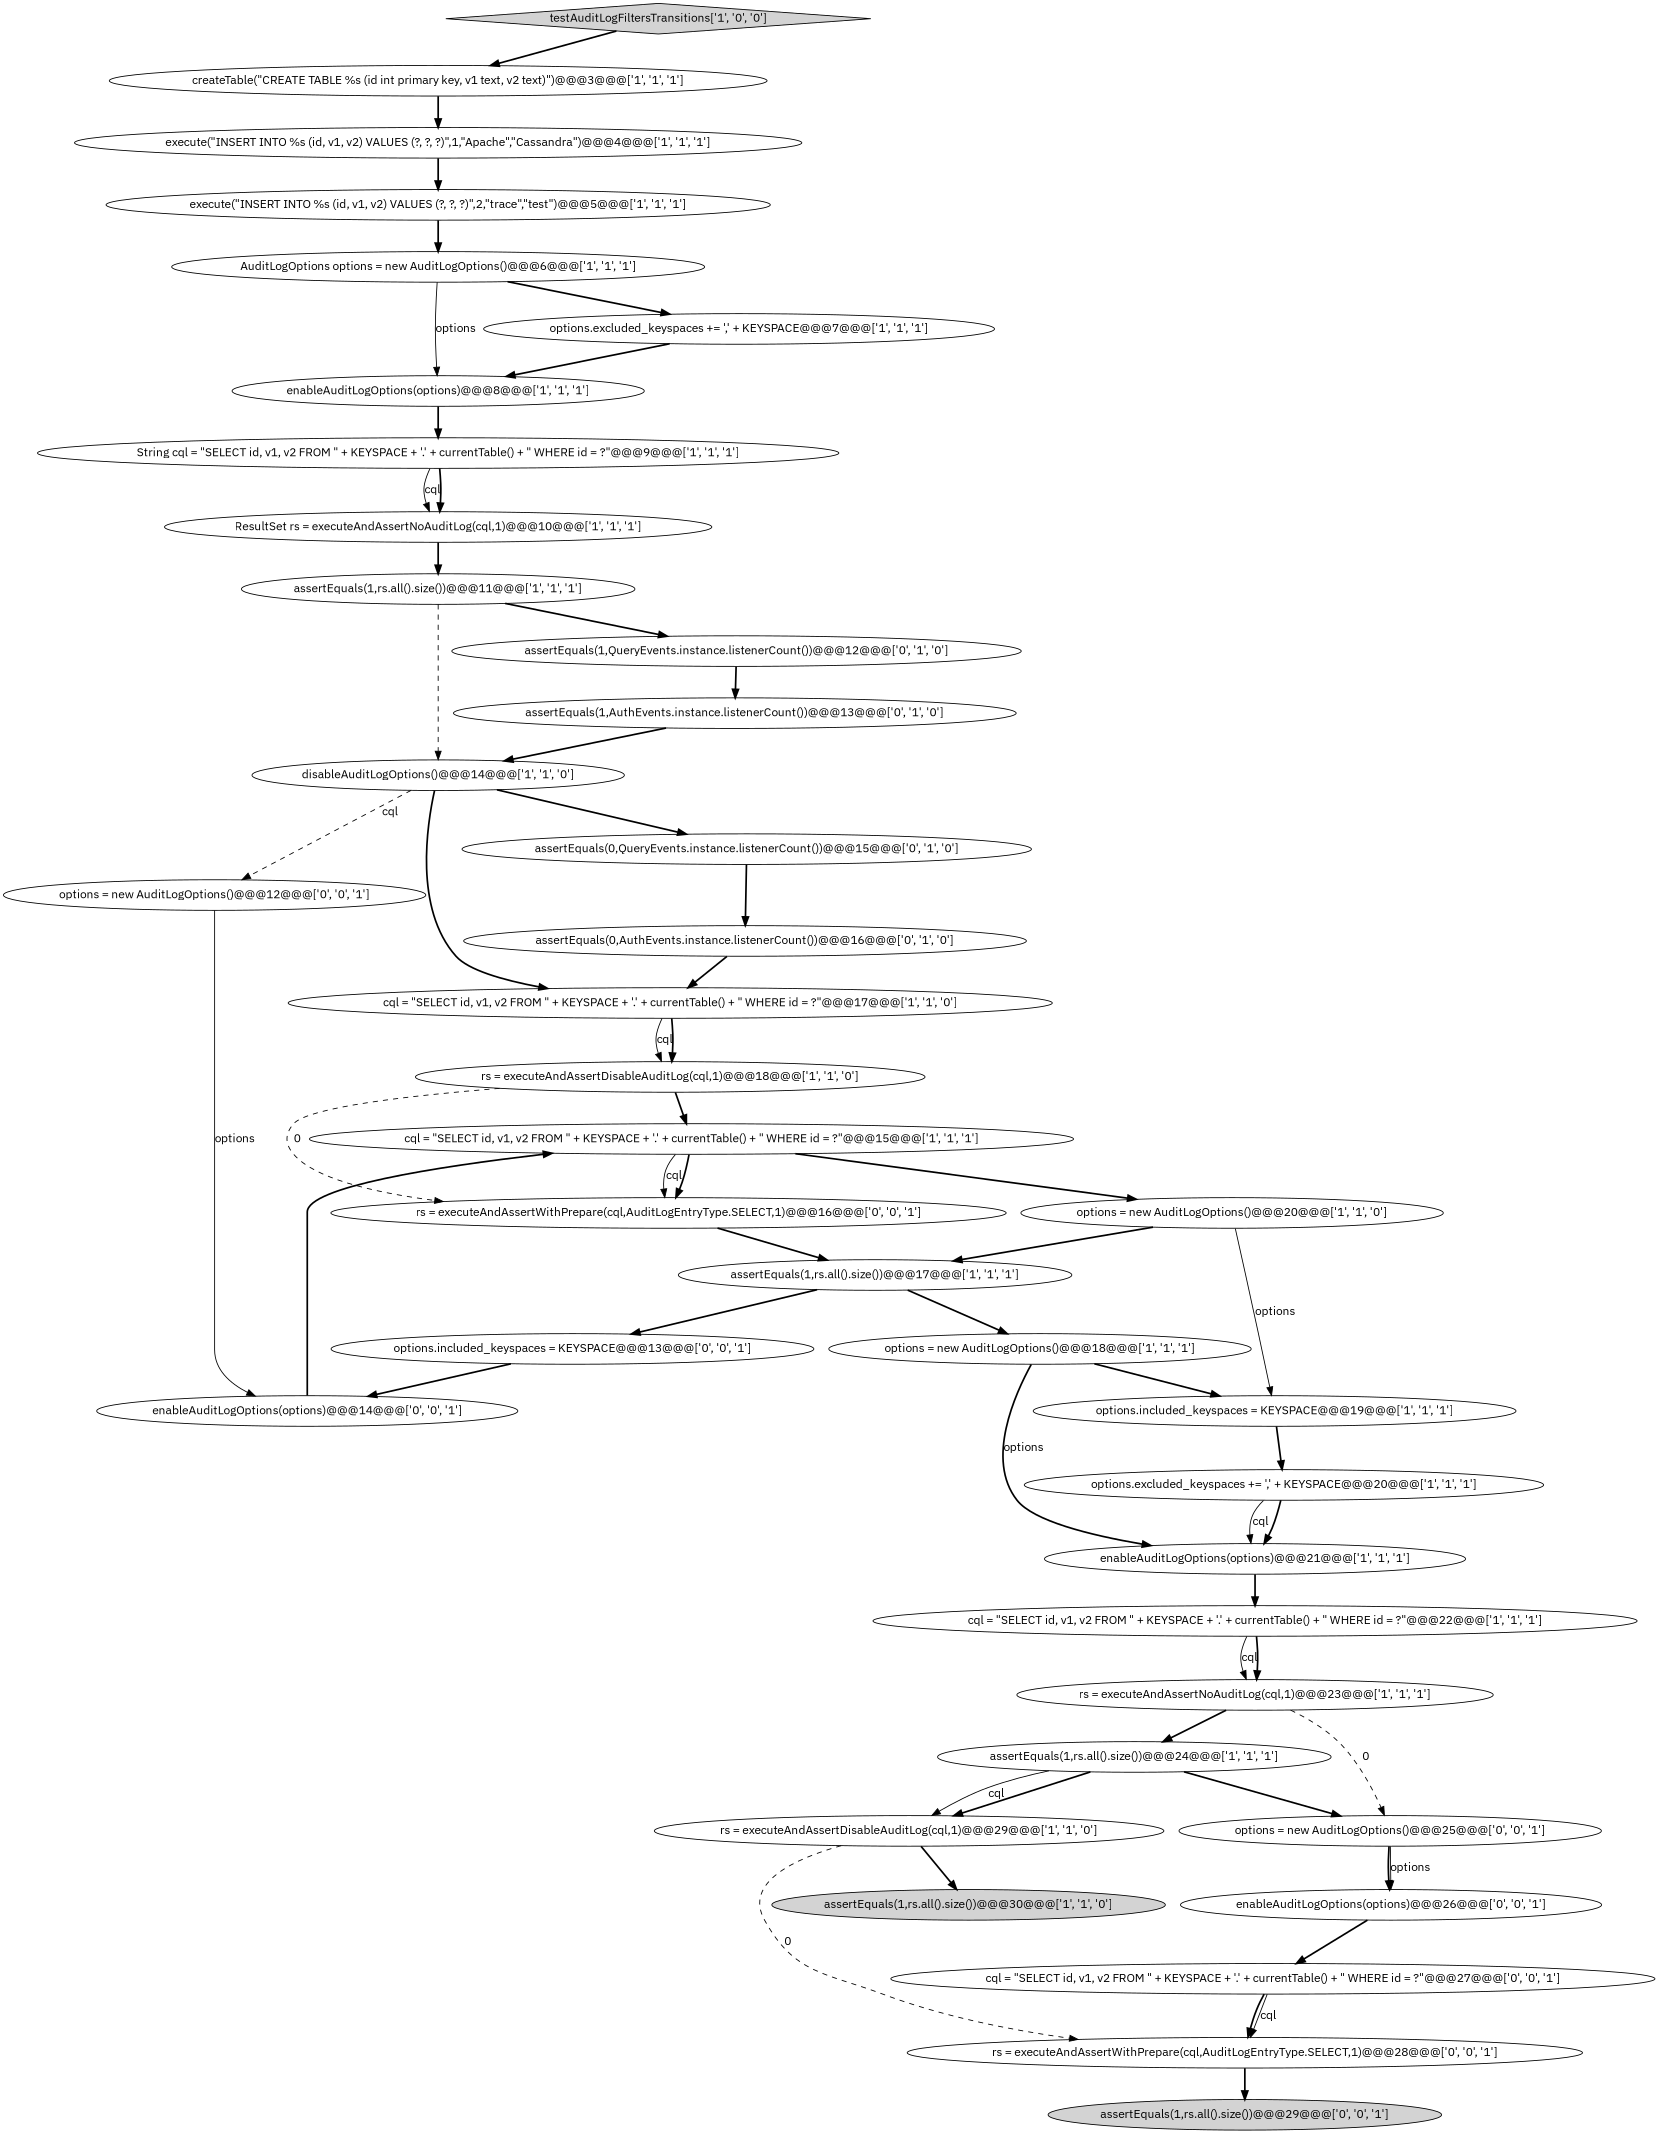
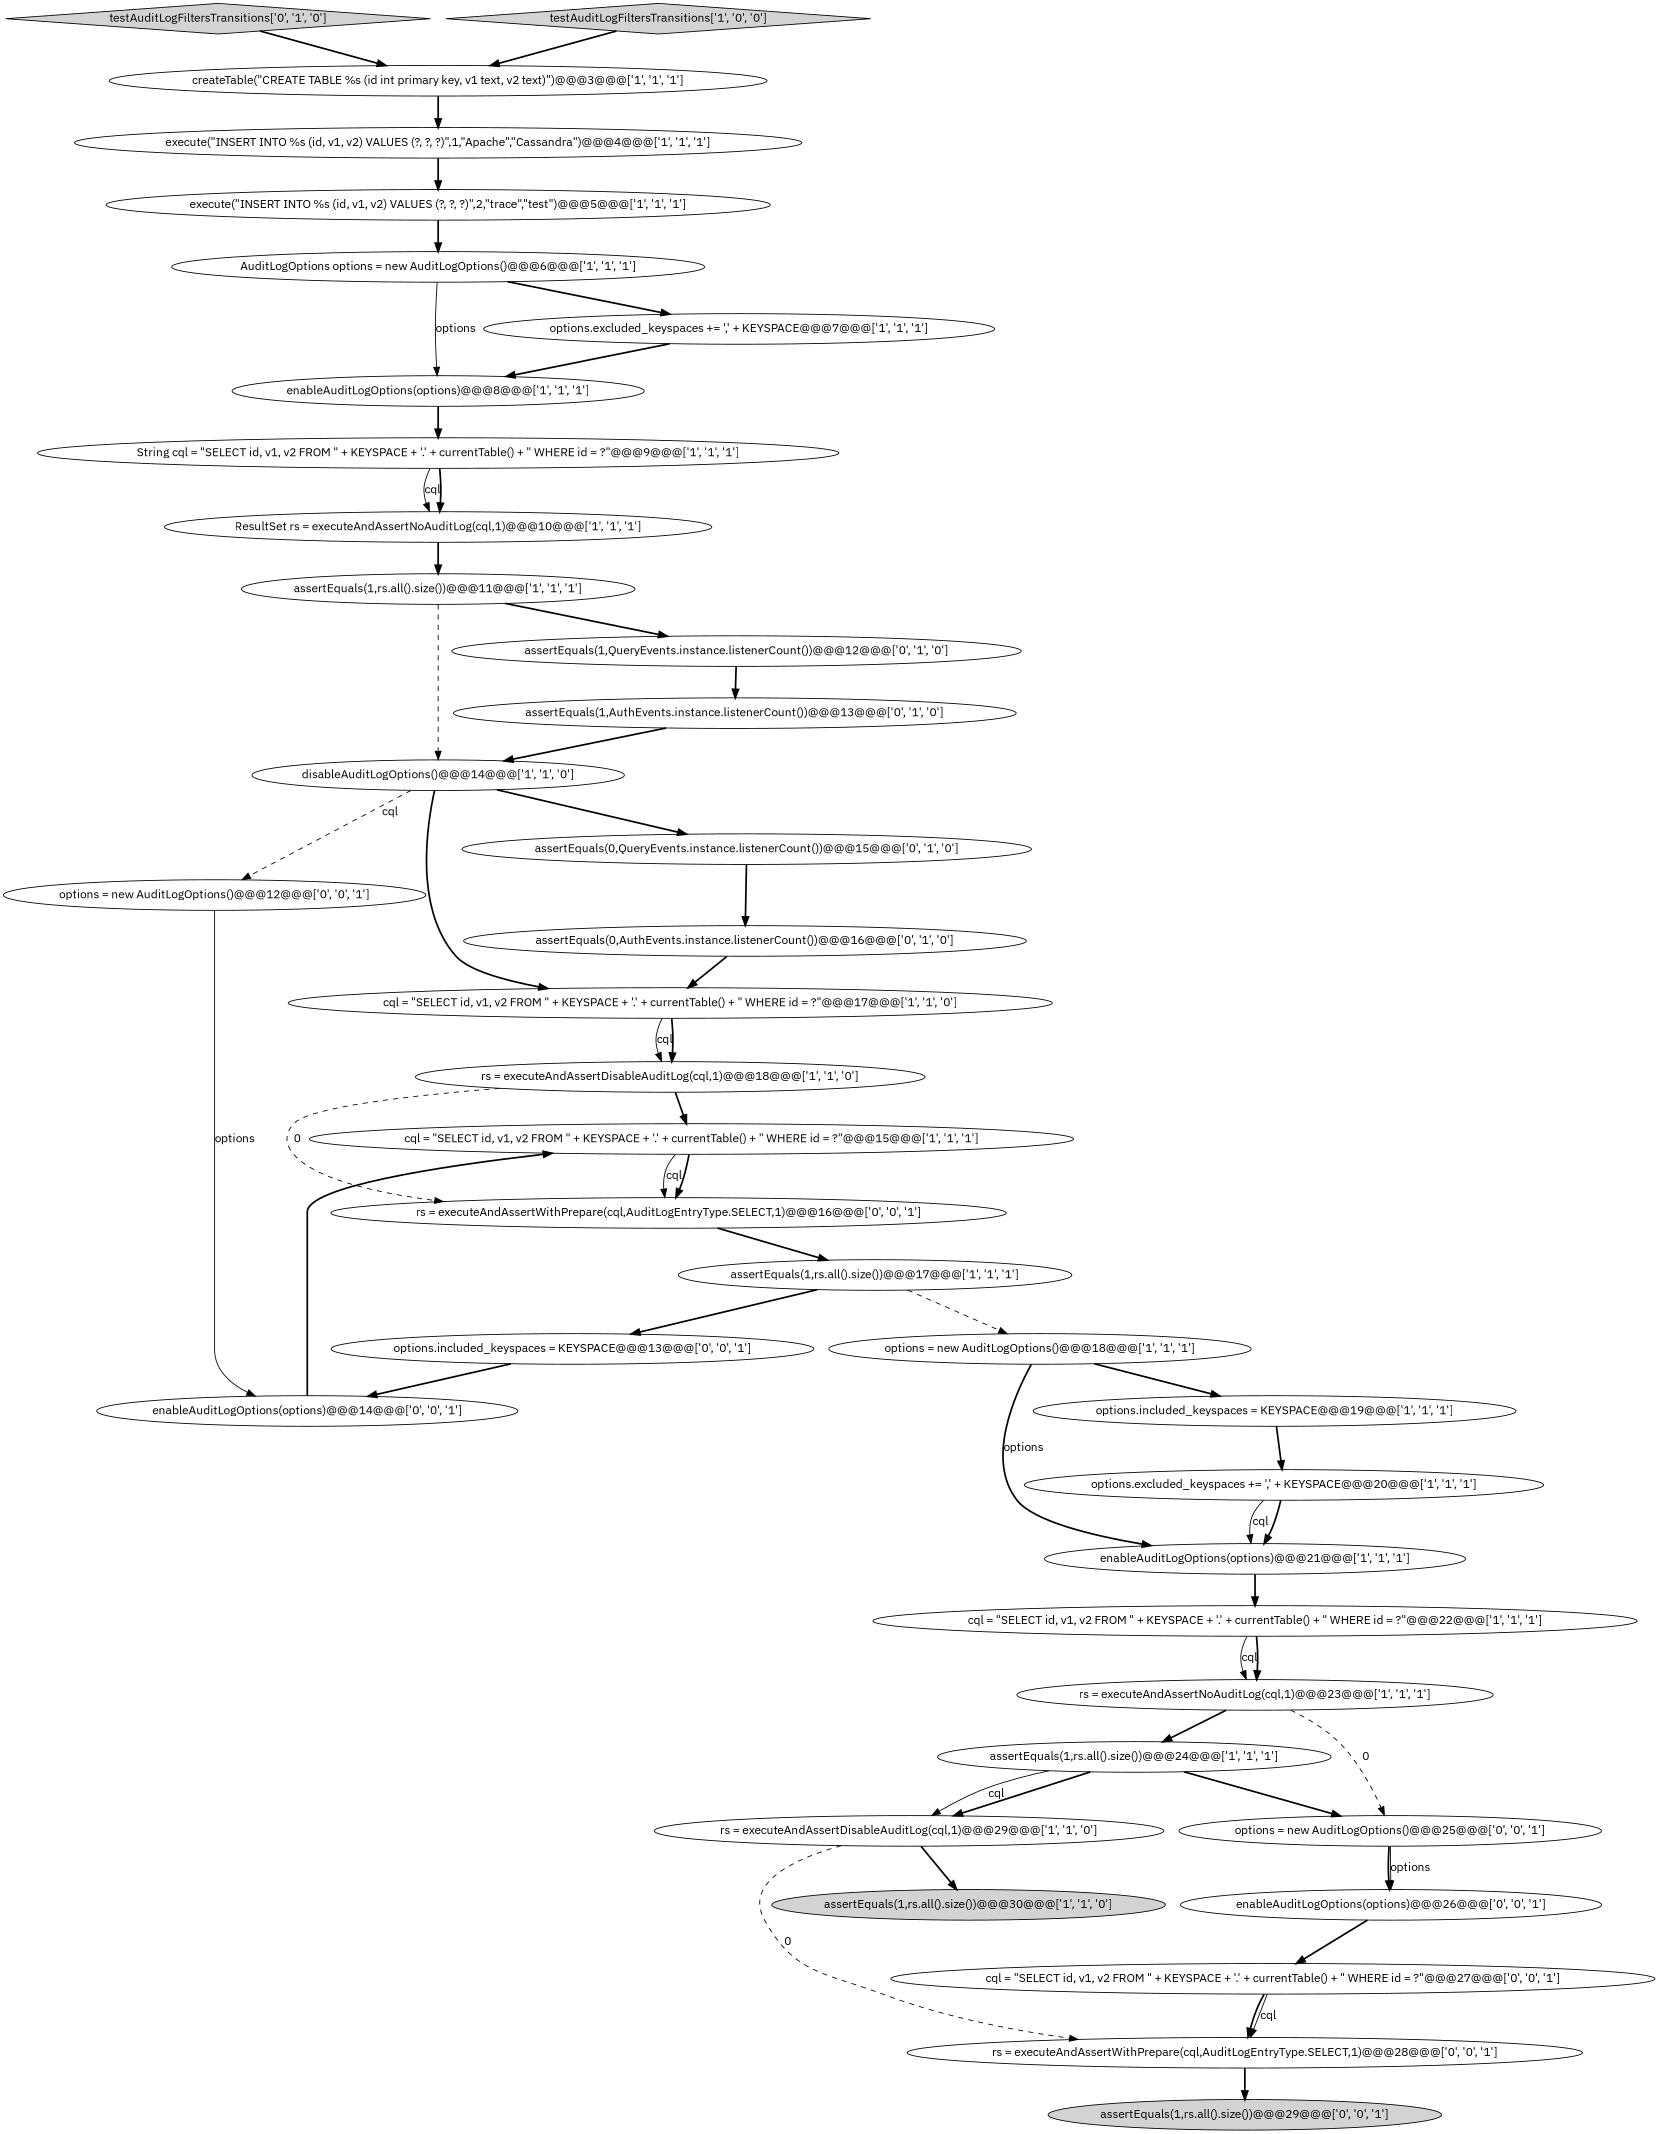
  digraph {
    fontname="IBM Plex Sans"
    node [fillcolor=white fontname="IBM Plex Sans" shape=ellipse style=filled]
    edge [fontname="IBM Plex Sans" style=bold]
    n1 [label="assertEquals(0,QueryEvents.instance.listenerCount())@@@15@@@['0', '1', '0']"]
    n2 [label="assertEquals(0,AuthEvents.instance.listenerCount())@@@16@@@['0', '1', '0']"]
    n3 [label="cql = \"SELECT id, v1, v2 FROM \" + KEYSPACE + '.' + currentTable() + \" WHERE id = ?\"@@@17@@@['1', '1', '0']"]
    n4 [label="createTable(\"CREATE TABLE %s (id int primary key, v1 text, v2 text)\")@@@3@@@['1', '1', '1']"]
    n5 [label="execute(\"INSERT INTO %s (id, v1, v2) VALUES (?, ?, ?)\",1,\"Apache\",\"Cassandra\")@@@4@@@['1', '1', '1']"]
    n6 [label="execute(\"INSERT INTO %s (id, v1, v2) VALUES (?, ?, ?)\",2,\"trace\",\"test\")@@@5@@@['1', '1', '1']"]
    n7 [label="assertEquals(1,rs.all().size())@@@11@@@['1', '1', '1']"]
    n8 [label="assertEquals(1,QueryEvents.instance.listenerCount())@@@12@@@['0', '1', '0']"]
    n9 [label="disableAuditLogOptions()@@@14@@@['1', '1', '0']"]
    n10 [label="assertEquals(1,AuthEvents.instance.listenerCount())@@@13@@@['0', '1', '0']"]
    n11 [label="options = new AuditLogOptions()@@@12@@@['0', '0', '1']"]
    n12 [label="enableAuditLogOptions(options)@@@14@@@['0', '0', '1']"]
    n13 [label="enableAuditLogOptions(options)@@@8@@@['1', '1', '1']"]
    n14 [label="String cql = \"SELECT id, v1, v2 FROM \" + KEYSPACE + '.' + currentTable() + \" WHERE id = ?\"@@@9@@@['1', '1', '1']"]
    n15 [label="ResultSet rs = executeAndAssertNoAuditLog(cql,1)@@@10@@@['1', '1', '1']"]
    n16 [label="AuditLogOptions options = new AuditLogOptions()@@@6@@@['1', '1', '1']"]
    n17 [label="options.excluded_keyspaces += ',' + KEYSPACE@@@7@@@['1', '1', '1']"]
    n18 [label="options.included_keyspaces = KEYSPACE@@@13@@@['0', '0', '1']"]
    n19 [label="cql = \"SELECT id, v1, v2 FROM \" + KEYSPACE + '.' + currentTable() + \" WHERE id = ?\"@@@15@@@['1', '1', '1']"]
    n20 [label="rs = executeAndAssertDisableAuditLog(cql,1)@@@18@@@['1', '1', '0']"]
    n21 [label="rs = executeAndAssertWithPrepare(cql,AuditLogEntryType.SELECT,1)@@@28@@@['0', '0', '1']"]
    n22 [fillcolor=lightgray label="assertEquals(1,rs.all().size())@@@29@@@['0', '0', '1']"]
+   n23 [fillcolor=lightgray label="testAuditLogFiltersTransitions['0', '1', '0']" shape=diamond]
    n24 [label="rs = executeAndAssertDisableAuditLog(cql,1)@@@29@@@['1', '1', '0']"]
    n25 [fillcolor=lightgray label="assertEquals(1,rs.all().size())@@@30@@@['1', '1', '0']"]
    n26 [label="rs = executeAndAssertNoAuditLog(cql,1)@@@23@@@['1', '1', '1']"]
    n27 [label="options = new AuditLogOptions()@@@25@@@['0', '0', '1']"]
    n28 [label="assertEquals(1,rs.all().size())@@@24@@@['1', '1', '1']"]
    n29 [label="enableAuditLogOptions(options)@@@26@@@['0', '0', '1']"]
    n30 [label="cql = \"SELECT id, v1, v2 FROM \" + KEYSPACE + '.' + currentTable() + \" WHERE id = ?\"@@@27@@@['0', '0', '1']"]
    n31 [label="enableAuditLogOptions(options)@@@21@@@['1', '1', '1']"]
    n32 [label="cql = \"SELECT id, v1, v2 FROM \" + KEYSPACE + '.' + currentTable() + \" WHERE id = ?\"@@@22@@@['1', '1', '1']"]
    n33 [fillcolor=lightgray label="testAuditLogFiltersTransitions['1', '0', '0']" shape=diamond]
    n34 [label="options.excluded_keyspaces += ',' + KEYSPACE@@@20@@@['1', '1', '1']"]
-   n35 [label="options = new AuditLogOptions()@@@20@@@['1', '1', '0']"]
    n36 [label="assertEquals(1,rs.all().size())@@@17@@@['1', '1', '1']"]
    n37 [label="options.included_keyspaces = KEYSPACE@@@19@@@['1', '1', '1']"]
    n38 [label="options = new AuditLogOptions()@@@18@@@['1', '1', '1']"]
    n39 [label="rs = executeAndAssertWithPrepare(cql,AuditLogEntryType.SELECT,1)@@@16@@@['0', '0', '1']"]
    n1 -> n2
    n2 -> n3
    n3 -> n20 [label=cql style=solid]
    n3 -> n20
    n4 -> n5
    n5 -> n6
    n6 -> n16
    n7 -> n8
    n7 -> n9 [style=dashed]
    n8 -> n10
    n9 -> n1
    n9 -> n3
    n9 -> n11 [label=cql style=dashed]
    n10 -> n9
    n11 -> n12 [label=options style=solid]
    n12 -> n19
    n13 -> n14
    n14 -> n15 [label=cql style=solid]
    n14 -> n15
    n15 -> n7
    n16 -> n13 [label=options style=solid]
    n16 -> n17
    n17 -> n13
    n18 -> n12
-   n19 -> n35
    n19 -> n39 [label=cql style=solid]
    n19 -> n39
    n20 -> n19
    n20 -> n39 [label=0 style=dashed]
    n21 -> n22
+   n23 -> n4
    n24 -> n21 [label=0 style=dashed]
    n24 -> n25
    n26 -> n27 [label=0 style=dashed]
    n26 -> n28
    n27 -> n29
    n27 -> n29 [label=options style=solid]
    n28 -> n24
    n28 -> n24 [label=cql style=solid]
    n28 -> n27
    n29 -> n30
    n30 -> n21 [label=cql style=solid]
    n30 -> n21
    n31 -> n32
    n32 -> n26 [label=cql style=solid]
    n32 -> n26
    n33 -> n4
    n34 -> n31
    n34 -> n31 [label=cql style=solid]
-   n35 -> n36
-   n35 -> n37 [label=options style=solid]
    n36 -> n18
-   n36 -> n38
+   n36 -> n38 [style=dashed]
    n37 -> n34
    n38 -> n31 [label=options]
    n38 -> n37
    n39 -> n36
  }
